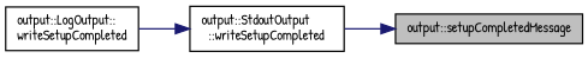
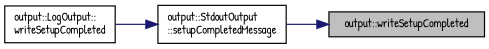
  digraph {
    fontname="Patrick Hand"
    rankdir=RL
    node [color=black fillcolor=white fontname="Patrick Hand" fontsize=10 shape=record style=filled]
    edge [color=midnightblue dir=back fontname="Patrick Hand" fontsize=10 labelfontname=Helvetica labelfontsize=10 style=solid]
-   n1 [fillcolor=grey75 fontcolor=black height=0.2 label="output::setupCompletedMessage" width=0.4]
-   n2 [height=0.2 label="output::StdoutOutput\l::writeSetupCompleted" width=0.4]
+   n1 [fillcolor=grey75 fontcolor=black height=0.2 label="output::writeSetupCompleted" width=0.4]
+   n2 [height=0.2 label="output::StdoutOutput\l::setupCompletedMessage" width=0.4]
    n3 [height=0.2 label="output::LogOutput::\lwriteSetupCompleted" width=0.4]
    n1 -> n2
    n2 -> n3
  }
